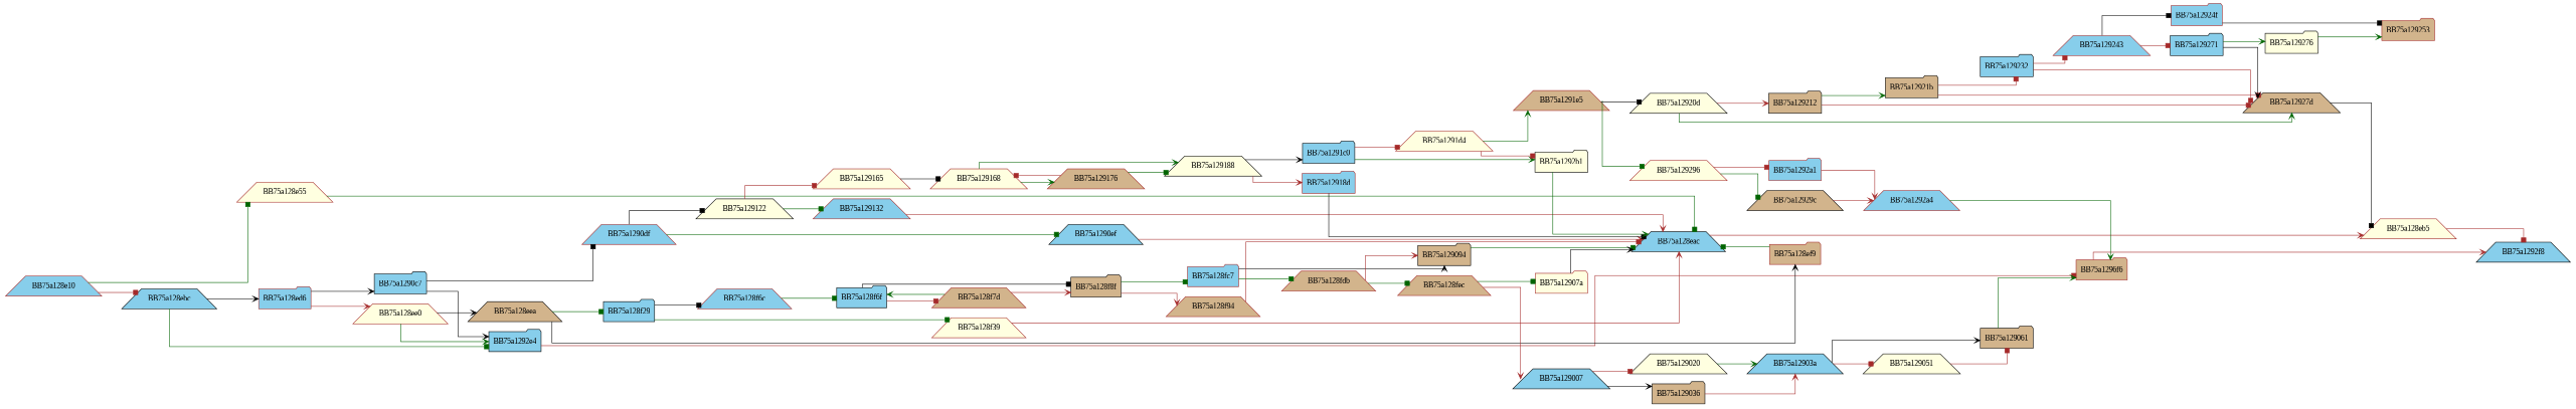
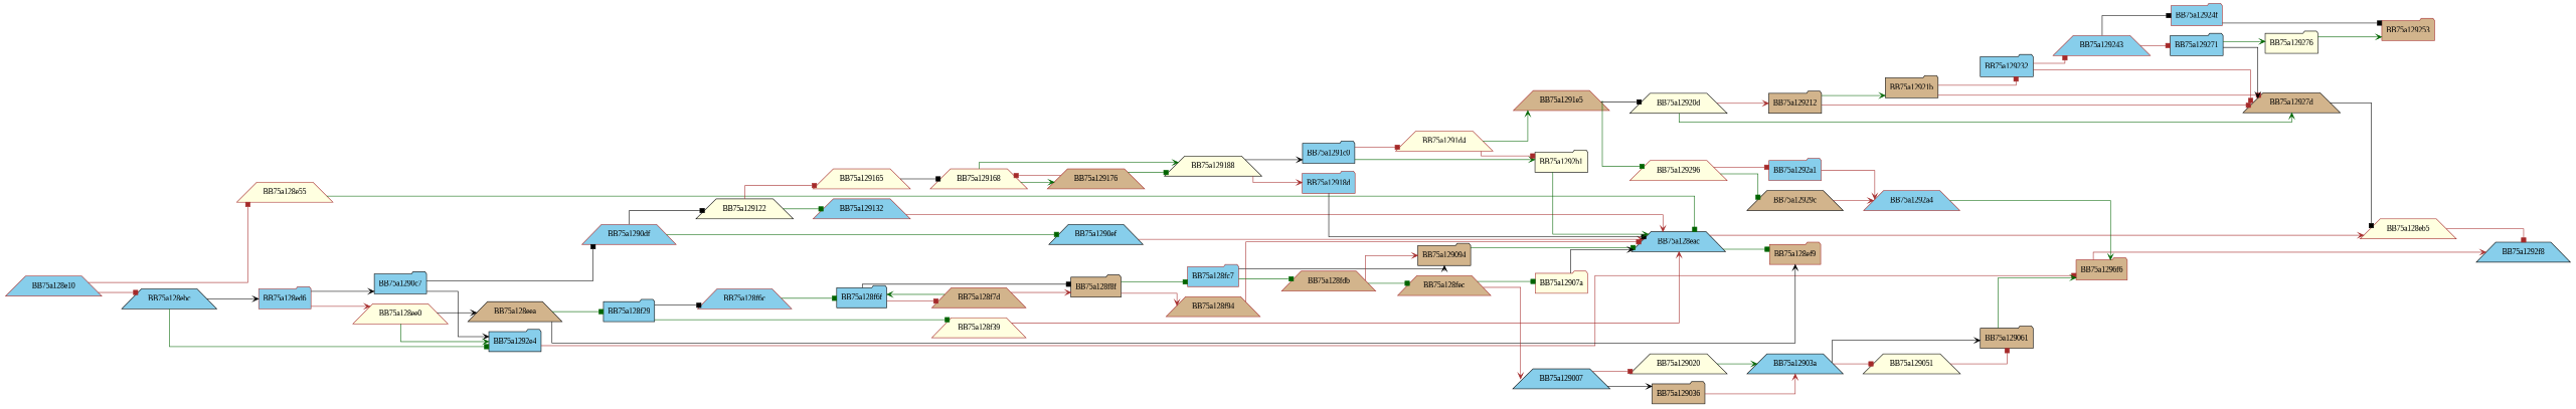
  digraph {
    fontname="Liberation Serif"
    rankdir=LR
    splines=ortho
    node [color=black fillcolor=skyblue fontname="Liberation Serif" shape=trapezium style=filled]
    edge [arrowhead=box color=brown fontname="Liberation Serif"]
    BB75a128ebc
    BB75a128e10 [color=brown]
    BB75a128e55 [color=brown fillcolor=lightyellow]
    BB75a1292e4 [shape=folder]
    BB75a128ed6 [color=brown shape=folder]
    BB75a128eac
    n7 [color=brown fillcolor=tan label=BB75a1296f6 shape=folder]
    BB75a1290c7 [shape=folder]
    BB75a128ee0 [color=brown fillcolor=lightyellow]
    BB75a128eb5 [color=brown fillcolor=lightyellow]
    BB75a1292f8
    BB75a1290df [color=brown]
    BB75a128eea [fillcolor=tan]
    BB75a129122 [fillcolor=lightyellow]
    BB75a1290ef
    BB75a128f29 [shape=folder]
    BB75a128ef9 [color=brown fillcolor=tan shape=folder]
    BB75a128f6c [color=brown]
    BB75a128f39 [color=brown fillcolor=lightyellow]
    BB75a128f6f [shape=folder]
    BB75a128f8f [fillcolor=tan shape=folder]
    BB75a128f7d [color=brown fillcolor=tan]
    BB75a128fc7 [color=brown shape=folder]
    BB75a128f94 [color=brown fillcolor=tan]
    BB75a129094 [fillcolor=tan shape=folder]
    BB75a128fdb [color=brown fillcolor=tan]
    BB75a128fec [color=brown fillcolor=tan]
    BB75a12907a [color=brown fillcolor=lightyellow shape=folder]
    BB75a129007
    BB75a129036 [fillcolor=tan shape=folder]
    BB75a129020 [fillcolor=lightyellow]
    BB75a12903a
    BB75a129061 [fillcolor=tan shape=folder]
    BB75a129051 [fillcolor=lightyellow]
    BB75a129165 [color=brown fillcolor=lightyellow]
    BB75a129132 [color=brown]
    BB75a129168 [color=brown fillcolor=lightyellow]
    BB75a129188 [fillcolor=lightyellow]
    BB75a129176 [color=brown fillcolor=tan]
    BB75a1291c0 [shape=folder]
    BB75a12918d [color=brown shape=folder]
    BB75a1292b1 [fillcolor=lightyellow shape=folder]
    BB75a1291d4 [color=brown fillcolor=lightyellow]
    BB75a1291e5 [color=brown fillcolor=tan]
    BB75a129296 [color=brown fillcolor=lightyellow]
    BB75a12920d [fillcolor=lightyellow]
    BB75a1292a1 [color=brown shape=folder]
    BB75a12929c [fillcolor=tan]
    BB75a12927d [fillcolor=tan]
    BB75a129212 [fillcolor=tan shape=folder]
    BB75a1292a4 [color=brown]
    BB75a12921b [fillcolor=tan shape=folder]
    BB75a129232 [shape=folder]
    BB75a129243 [color=brown]
    BB75a129271 [shape=folder]
    BB75a12924f [color=brown shape=folder]
    BB75a129276 [fillcolor=lightyellow shape=folder]
    BB75a129253 [color=brown fillcolor=tan shape=folder]
    BB75a128ebc -> BB75a1292e4 [color=darkgreen]
    BB75a128ebc -> BB75a128ed6 [arrowhead=vee color=black]
    BB75a128e10 -> BB75a128ebc
-   BB75a128e10 -> BB75a128e55 [color=darkgreen]
+   BB75a128e10 -> BB75a128e55
    BB75a128e55 -> BB75a128eac [color=darkgreen]
    BB75a1292e4 -> n7
    BB75a128ed6 -> BB75a1290c7 [arrowhead=vee color=black]
    BB75a128ed6 -> BB75a128ee0 [arrowhead=vee]
    BB75a128eac -> BB75a128eb5 [arrowhead=vee]
    n7 -> BB75a1292f8 [arrowhead=vee]
    BB75a1290c7 -> BB75a1292e4 [arrowhead=vee color=black]
    BB75a1290c7 -> BB75a1290df [color=black]
    BB75a128ee0 -> BB75a1292e4 [arrowhead=vee color=darkgreen]
    BB75a128ee0 -> BB75a128eea [arrowhead=vee color=black]
    BB75a128eb5 -> BB75a1292f8
    BB75a1290df -> BB75a129122 [color=black]
    BB75a1290df -> BB75a1290ef [color=darkgreen]
    BB75a128eea -> BB75a128f29 [color=darkgreen]
    BB75a128eea -> BB75a128ef9 [arrowhead=vee color=black]
    BB75a129122 -> BB75a129165
    BB75a129122 -> BB75a129132 [color=darkgreen]
    BB75a1290ef -> BB75a128eac [arrowhead=vee]
    BB75a128f29 -> BB75a128f6c [color=black]
    BB75a128f29 -> BB75a128f39 [color=darkgreen]
-   BB75a128ef9 -> BB75a128eac [color=darkgreen]
+   BB75a128eac -> BB75a128ef9 [color=darkgreen]
    BB75a128f6c -> BB75a128f6f [color=darkgreen]
    BB75a128f39 -> BB75a128eac [arrowhead=vee]
    BB75a128f6f -> BB75a128f8f [color=black]
    BB75a128f6f -> BB75a128f7d
    BB75a128f8f -> BB75a128fc7 [color=darkgreen]
    BB75a128f8f -> BB75a128f94 [arrowhead=vee]
    BB75a128f7d -> BB75a128f6f [arrowhead=vee color=darkgreen]
    BB75a128f7d -> BB75a128f8f [arrowhead=vee]
    BB75a128fc7 -> BB75a129094 [arrowhead=vee color=black]
    BB75a128fc7 -> BB75a128fdb [color=darkgreen]
    BB75a128f94 -> BB75a128eac
    BB75a129094 -> BB75a128eac [color=darkgreen]
    BB75a128fdb -> BB75a129094 [arrowhead=vee]
    BB75a128fdb -> BB75a128fec [color=darkgreen]
    BB75a128fec -> BB75a12907a [color=darkgreen]
    BB75a128fec -> BB75a129007 [arrowhead=vee]
    BB75a12907a -> BB75a128eac [arrowhead=vee color=black]
    BB75a129007 -> BB75a129036 [arrowhead=vee color=black]
    BB75a129007 -> BB75a129020
    BB75a129036 -> BB75a12903a [arrowhead=vee]
    BB75a129020 -> BB75a12903a [arrowhead=vee color=darkgreen]
    BB75a12903a -> BB75a129061 [arrowhead=vee color=black]
    BB75a12903a -> BB75a129051
    BB75a129061 -> n7 [arrowhead=vee color=darkgreen]
    BB75a129051 -> BB75a129061
    BB75a129165 -> BB75a129168 [color=black]
    BB75a129132 -> BB75a128eac [arrowhead=vee]
    BB75a129168 -> BB75a129188 [arrowhead=vee color=darkgreen]
    BB75a129168 -> BB75a129176 [arrowhead=vee color=darkgreen]
    BB75a129188 -> BB75a1291c0 [arrowhead=vee color=black]
    BB75a129188 -> BB75a12918d [arrowhead=vee]
    BB75a129176 -> BB75a129168
    BB75a129176 -> BB75a129188 [color=darkgreen]
    BB75a1291c0 -> BB75a1292b1 [arrowhead=vee color=darkgreen]
    BB75a1291c0 -> BB75a1291d4
    BB75a12918d -> BB75a128eac [color=black]
    BB75a1292b1 -> BB75a128eac [arrowhead=vee color=darkgreen]
    BB75a1291d4 -> BB75a1292b1
    BB75a1291d4 -> BB75a1291e5 [arrowhead=vee color=darkgreen]
    BB75a1291e5 -> BB75a129296 [color=darkgreen]
    BB75a1291e5 -> BB75a12920d [color=black]
    BB75a129296 -> BB75a1292a1
    BB75a129296 -> BB75a12929c [color=darkgreen]
    BB75a12920d -> BB75a12927d [arrowhead=vee color=darkgreen]
    BB75a12920d -> BB75a129212 [arrowhead=vee]
    BB75a1292a1 -> BB75a1292a4 [arrowhead=vee]
    BB75a12929c -> BB75a1292a4 [arrowhead=vee]
    BB75a12927d -> BB75a128eb5 [color=black]
    BB75a129212 -> BB75a12927d
    BB75a129212 -> BB75a12921b [arrowhead=vee color=darkgreen]
    BB75a1292a4 -> n7 [arrowhead=vee color=darkgreen]
    BB75a12921b -> BB75a12927d
    BB75a12921b -> BB75a129232
    BB75a129232 -> BB75a12927d
    BB75a129232 -> BB75a129243
    BB75a129243 -> BB75a129271
    BB75a129243 -> BB75a12924f [color=black]
    BB75a129271 -> BB75a12927d [arrowhead=vee color=black]
    BB75a129271 -> BB75a129276 [arrowhead=vee color=darkgreen]
    BB75a12924f -> BB75a129253 [color=black]
    BB75a129276 -> BB75a129253 [arrowhead=vee color=darkgreen]
  }
